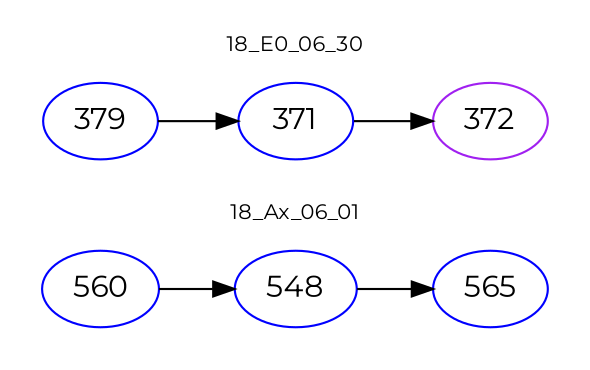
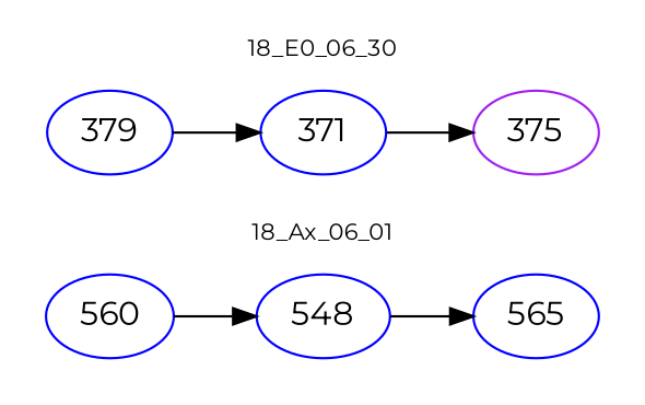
  digraph {
    fontname=Montserrat
    rankdir=LR
    node [color=blue fontname=Montserrat]
    edge [color=black fontname=Montserrat]
    n1 [label=560]
    n2 [label=548]
    n3 [label=565]
    n4 [label=379]
    n5 [label=371]
-   n6 [color=purple label=372]
+   n6 [color=purple label=375]
    subgraph cluster_1 {
      color=white
      fontsize=10
      label="18_Ax_06_01"
      n1
      n2
      n3
    }
    subgraph cluster_2 {
      color=white
      fontsize=10
      label="18_E0_06_30"
      n4
      n5
      n6
    }
    n1 -> n2
    n2 -> n3
    n4 -> n5
    n5 -> n6
  }
